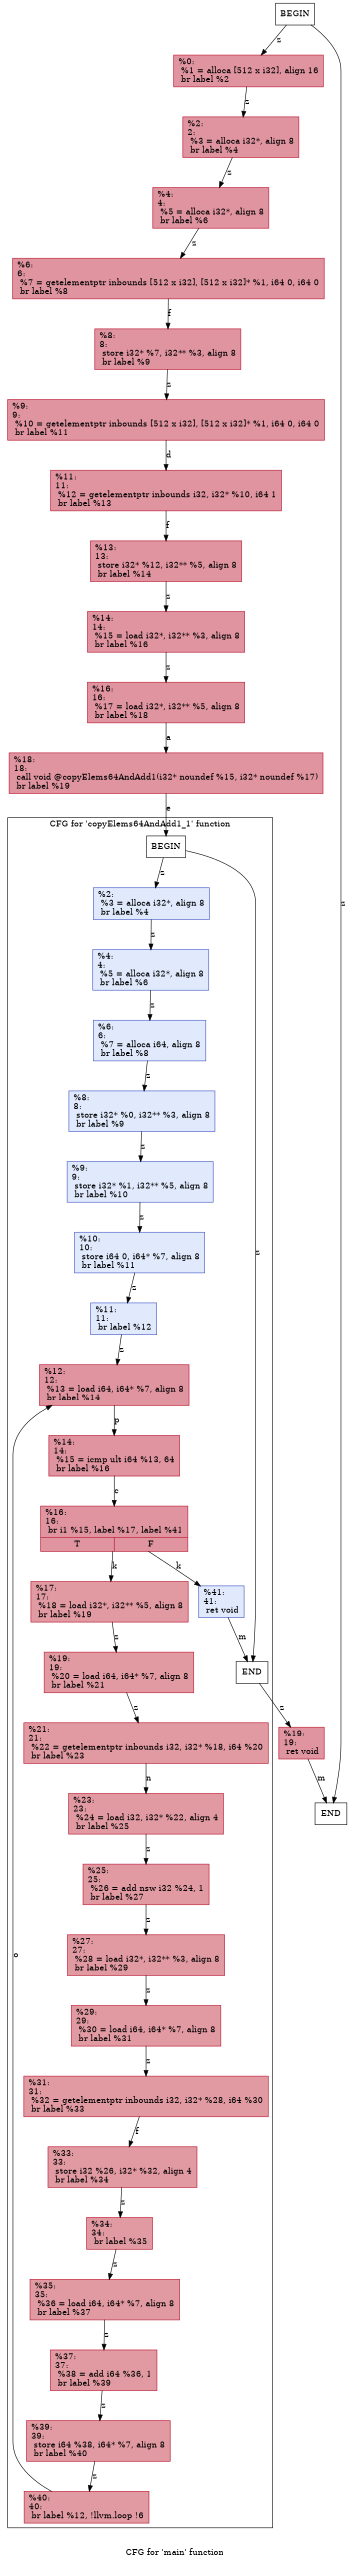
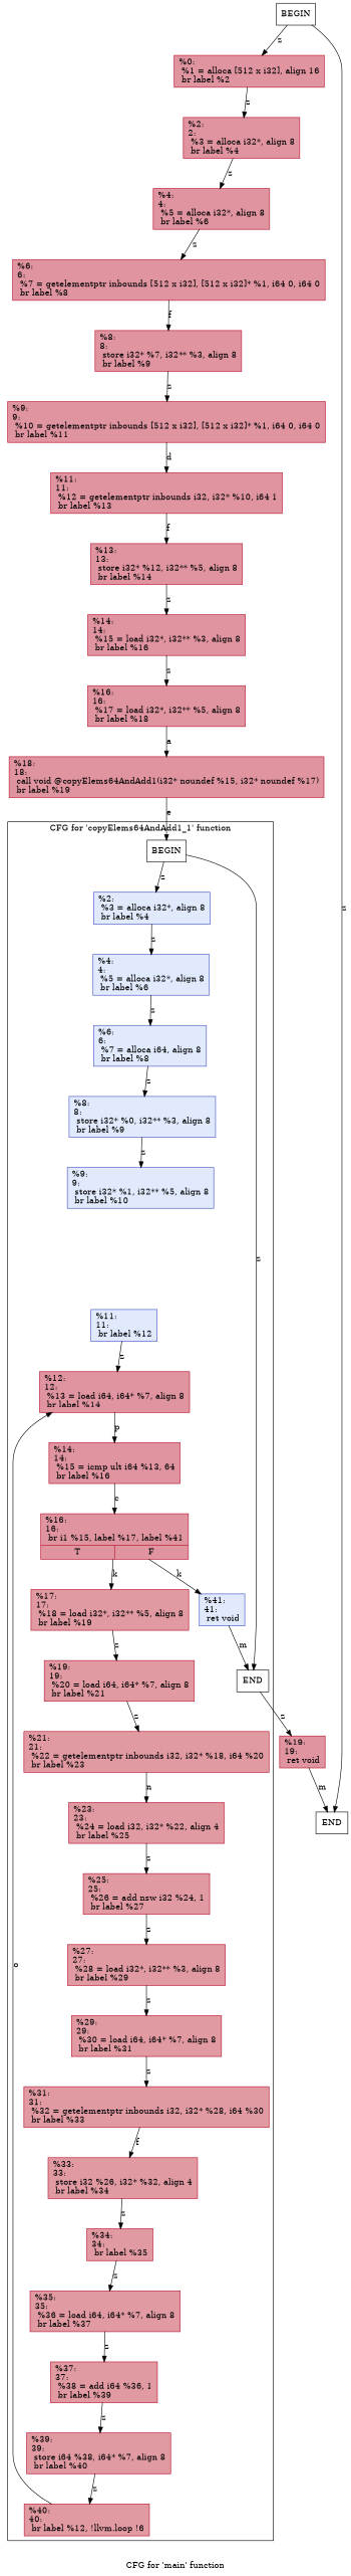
  digraph {
    label="CFG for 'main' function"
    node [shape=record color="#b70d28ff" fillcolor="#b70d2870" style=filled]
    n1 [label=BEGIN color="" fillcolor="" style=""]
    n2 [label=END color="" fillcolor="" style=""]
    n3 [color="#3d50c3ff" fillcolor="#b9d0f970" label="{%2:\l  %3 = alloca i32*, align 8\l  br label %4\l}"]
    n4 [color="#3d50c3ff" fillcolor="#b9d0f970" label="{%4:\l4:                                                \l  %5 = alloca i32*, align 8\l  br label %6\l}"]
    n5 [color="#3d50c3ff" fillcolor="#b9d0f970" label="{%6:\l6:                                                \l  %7 = alloca i64, align 8\l  br label %8\l}"]
    n6 [color="#3d50c3ff" fillcolor="#b9d0f970" label="{%8:\l8:                                                \l  store i32* %0, i32** %3, align 8\l  br label %9\l}"]
    n7 [color="#3d50c3ff" fillcolor="#b9d0f970" label="{%9:\l9:                                                \l  store i32* %1, i32** %5, align 8\l  br label %10\l}"]
-   n8 [color="#3d50c3ff" fillcolor="#b9d0f970" label="{%10:\l10:                                               \l  store i64 0, i64* %7, align 8\l  br label %11\l}"]
    n9 [color="#3d50c3ff" fillcolor="#b9d0f970" label="{%11:\l11:                                               \l  br label %12\l}"]
    n10 [label="{%12:\l12:                                               \l  %13 = load i64, i64* %7, align 8\l  br label %14\l}"]
    n11 [label="{%14:\l14:                                               \l  %15 = icmp ult i64 %13, 64\l  br label %16\l}"]
    n12 [label="{%16:\l16:                                               \l  br i1 %15, label %17, label %41\l|{<s0>T|<s1>F}}"]
    n13 [fillcolor="#bb1b2c70" label="{%17:\l17:                                               \l  %18 = load i32*, i32** %5, align 8\l  br label %19\l}"]
    n14 [color="#3d50c3ff" fillcolor="#b9d0f970" label="{%41:\l41:                                               \l  ret void\l}"]
    n15 [fillcolor="#bb1b2c70" label="{%19:\l19:                                               \l  %20 = load i64, i64* %7, align 8\l  br label %21\l}"]
    n16 [fillcolor="#bb1b2c70" label="{%21:\l21:                                               \l  %22 = getelementptr inbounds i32, i32* %18, i64 %20\l  br label %23\l}"]
    n17 [fillcolor="#bb1b2c70" label="{%23:\l23:                                               \l  %24 = load i32, i32* %22, align 4\l  br label %25\l}"]
    n18 [fillcolor="#bb1b2c70" label="{%25:\l25:                                               \l  %26 = add nsw i32 %24, 1\l  br label %27\l}"]
    n19 [fillcolor="#bb1b2c70" label="{%27:\l27:                                               \l  %28 = load i32*, i32** %3, align 8\l  br label %29\l}"]
    n20 [fillcolor="#bb1b2c70" label="{%29:\l29:                                               \l  %30 = load i64, i64* %7, align 8\l  br label %31\l}"]
    n21 [fillcolor="#bb1b2c70" label="{%31:\l31:                                               \l  %32 = getelementptr inbounds i32, i32* %28, i64 %30\l  br label %33\l}"]
    n22 [fillcolor="#bb1b2c70" label="{%33:\l33:                                               \l  store i32 %26, i32* %32, align 4\l  br label %34\l}"]
    n23 [fillcolor="#bb1b2c70" label="{%34:\l34:                                               \l  br label %35\l}"]
    n24 [fillcolor="#bb1b2c70" label="{%35:\l35:                                               \l  %36 = load i64, i64* %7, align 8\l  br label %37\l}"]
    n25 [fillcolor="#bb1b2c70" label="{%37:\l37:                                               \l  %38 = add i64 %36, 1\l  br label %39\l}"]
    n26 [fillcolor="#bb1b2c70" label="{%39:\l39:                                               \l  store i64 %38, i64* %7, align 8\l  br label %40\l}"]
    n27 [fillcolor="#bb1b2c70" label="{%40:\l40:                                               \l  br label %12, !llvm.loop !6\l}"]
    n28 [label=BEGIN color="" fillcolor="" style=""]
    n29 [label="{%0:\l  %1 = alloca [512 x i32], align 16\l  br label %2\l}"]
    n30 [label=END color="" fillcolor="" style=""]
    n31 [label="{%2:\l2:                                                \l  %3 = alloca i32*, align 8\l  br label %4\l}"]
    n32 [label="{%4:\l4:                                                \l  %5 = alloca i32*, align 8\l  br label %6\l}"]
    n33 [label="{%6:\l6:                                                \l  %7 = getelementptr inbounds [512 x i32], [512 x i32]* %1, i64 0, i64 0\l  br label %8\l}"]
    n34 [label="{%8:\l8:                                                \l  store i32* %7, i32** %3, align 8\l  br label %9\l}"]
    n35 [label="{%9:\l9:                                                \l  %10 = getelementptr inbounds [512 x i32], [512 x i32]* %1, i64 0, i64 0\l  br label %11\l}"]
    n36 [label="{%11:\l11:                                               \l  %12 = getelementptr inbounds i32, i32* %10, i64 1\l  br label %13\l}"]
    n37 [label="{%13:\l13:                                               \l  store i32* %12, i32** %5, align 8\l  br label %14\l}"]
    n38 [label="{%14:\l14:                                               \l  %15 = load i32*, i32** %3, align 8\l  br label %16\l}"]
    n39 [label="{%16:\l16:                                               \l  %17 = load i32*, i32** %5, align 8\l  br label %18\l}"]
    n40 [label="{%18:\l18:                                               \l  call void @copyElems64AndAdd1(i32* noundef %15, i32* noundef %17)\l  br label %19\l}"]
    n41 [label="{%19:\l19:                                               \l  ret void\l}"]
    subgraph cluster_1 {
      bgcolor=white
      label="CFG for 'copyElems64AndAdd1_1' function"
      style=filled
      n1
      n2
      n3
      n4
      n5
      n6
      n7
-     n8
      n9
      n10
      n11
      n12
      n13
      n14
      n15
      n16
      n17
      n18
      n19
      n20
      n21
      n22
      n23
      n24
      n25
      n26
      n27
    }
    n1 -> n2 [label=z]
    n1 -> n3 [label=z]
    n2 -> n41 [label=z]
    n3 -> n4 [label=z]
    n4 -> n5 [label=z]
    n5 -> n6 [label=z]
    n6 -> n7 [label=z]
-   n7 -> n8 [label=z]
-   n8 -> n9 [label=z]
    n9 -> n10 [label=z]
    n10 -> n11 [label=p]
    n11 -> n12 [label=c]
    n12 -> n13 [label=k]
    n12 -> n14 [label=k]
    n13 -> n15 [label=z]
    n14 -> n2 [label=m]
    n15 -> n16 [label=z]
    n16 -> n17 [label=n]
    n17 -> n18 [label=z]
    n18 -> n19 [label=z]
    n19 -> n20 [label=z]
    n20 -> n21 [label=z]
    n21 -> n22 [label=f]
    n22 -> n23 [label=z]
    n23 -> n24 [label=z]
    n24 -> n25 [label=z]
    n25 -> n26 [label=z]
    n26 -> n27 [label=z]
    n27 -> n10 [label=o]
    n28 -> n29 [label=z]
    n28 -> n30 [label=z]
    n29 -> n31 [label=z]
    n31 -> n32 [label=z]
    n32 -> n33 [label=z]
    n33 -> n34 [label=f]
    n34 -> n35 [label=z]
    n35 -> n36 [label=d]
    n36 -> n37 [label=f]
    n37 -> n38 [label=z]
    n38 -> n39 [label=z]
    n39 -> n40 [label=a]
    n40 -> n1 [label=e]
    n41 -> n30 [label=m]
  }
